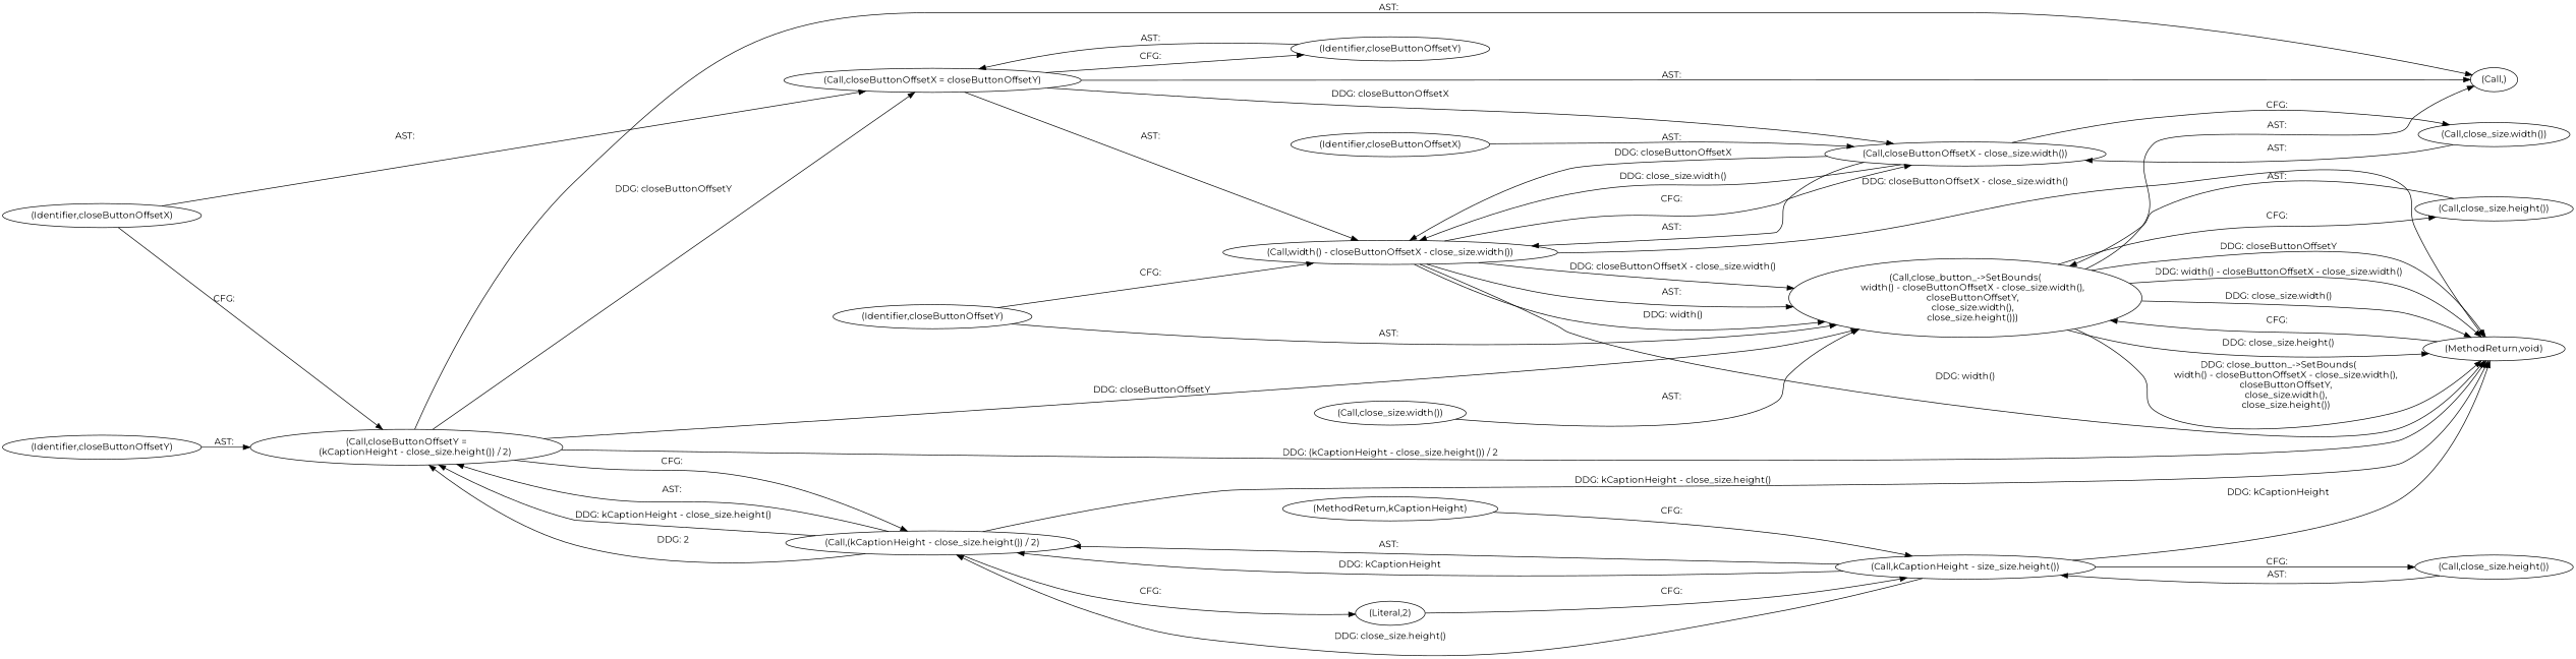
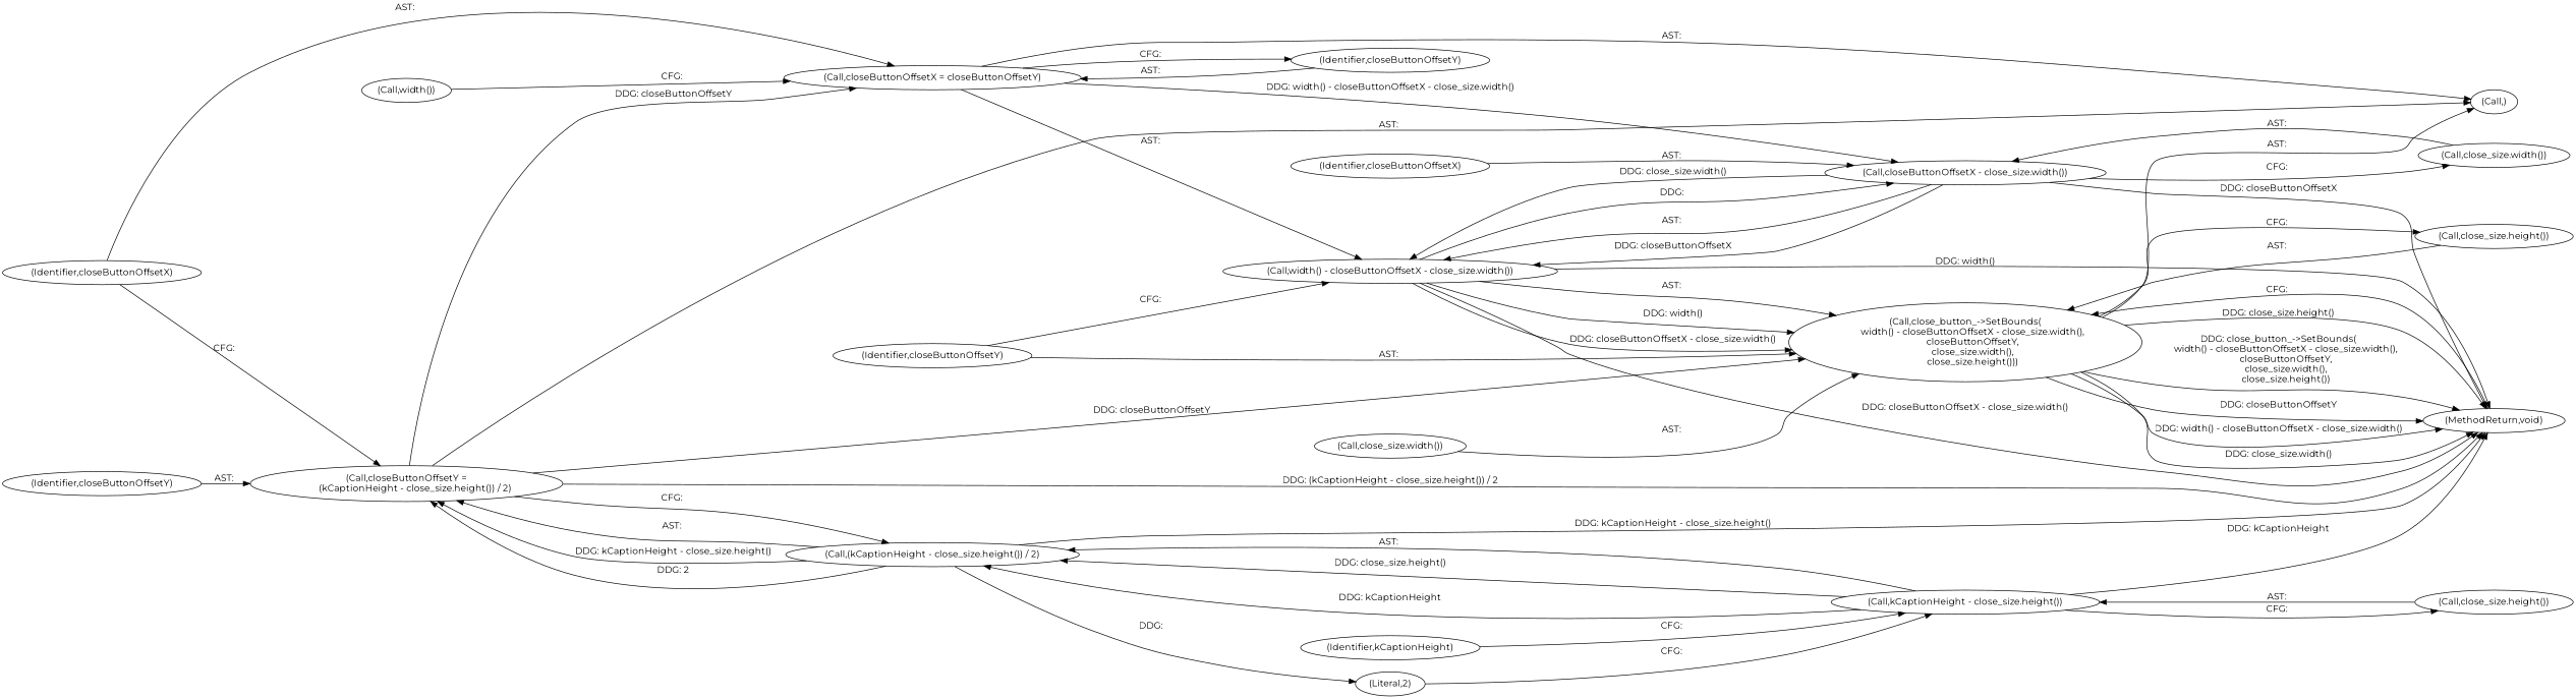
  digraph {
    fontname=Montserrat
    rankdir=LR
    node [fontname=Montserrat]
    edge [fontname=Montserrat]
    n1 [label="(Call,close_button_->SetBounds(\n      width() - closeButtonOffsetX - close_size.width(),\n      closeButtonOffsetY,\n      close_size.width(),\n      close_size.height()))"]
    n2 [label="(MethodReturn,void)"]
    n3 [label="(Call,)"]
    n4 [label="(Call,close_size.height())"]
    n5 [label="(Call,width() - closeButtonOffsetX - close_size.width())"]
    n6 [label="(Call,closeButtonOffsetX - close_size.width())"]
    n7 [label="(Call,close_size.width())"]
    n8 [label="(Call,closeButtonOffsetX = closeButtonOffsetY)"]
    n9 [label="(Identifier,closeButtonOffsetY)"]
    n10 [label="(Call,closeButtonOffsetY =\n       (kCaptionHeight - close_size.height()) / 2)"]
    n11 [label="(Call,(kCaptionHeight - close_size.height()) / 2)"]
    n12 [label="(Literal,2)"]
-   n13 [label="(Call,kCaptionHeight - size_size.height())"]
+   n13 [label="(Call,kCaptionHeight - close_size.height())"]
    n14 [label="(Call,close_size.height())"]
+   n15 [label="(Call,width())"]
    n16 [label="(Identifier,closeButtonOffsetX)"]
-   n17 [label="(MethodReturn,kCaptionHeight)"]
+   n17 [label="(Identifier,kCaptionHeight)"]
    n18 [label="(Identifier,closeButtonOffsetY)"]
    n19 [label="(Identifier,closeButtonOffsetX)"]
    n20 [label="(Identifier,closeButtonOffsetY)"]
    n21 [label="(Call,close_size.width())"]
    n1 -> n2 [label="DDG: close_size.height()"]
    n1 -> n2 [label="DDG: close_button_->SetBounds(\n      width() - closeButtonOffsetX - close_size.width(),\n      closeButtonOffsetY,\n      close_size.width(),\n      close_size.height())"]
    n1 -> n2 [label="DDG: closeButtonOffsetY"]
    n1 -> n2 [label="DDG: width() - closeButtonOffsetX - close_size.width()"]
    n1 -> n2 [label="DDG: close_size.width()"]
    n1 -> n3 [label="AST: "]
    n1 -> n4 [label="CFG: "]
    n2 -> n1 [label="CFG: "]
    n4 -> n1 [label="AST: "]
    n5 -> n1 [label="AST: "]
    n5 -> n1 [label="DDG: width()"]
    n5 -> n1 [label="DDG: closeButtonOffsetX - close_size.width()"]
    n5 -> n2 [label="DDG: width()"]
    n5 -> n2 [label="DDG: closeButtonOffsetX - close_size.width()"]
-   n5 -> n6 [label="CFG: "]
+   n5 -> n6 [label="DDG: "]
+   n6 -> n2 [label="DDG: closeButtonOffsetX"]
    n6 -> n5 [label="AST: "]
    n6 -> n5 [label="DDG: closeButtonOffsetX"]
    n6 -> n5 [label="DDG: close_size.width()"]
    n6 -> n7 [label="CFG: "]
    n7 -> n6 [label="AST: "]
    n8 -> n3 [label="AST: "]
    n8 -> n5 [label="AST: "]
-   n8 -> n6 [label="DDG: closeButtonOffsetX"]
+   n8 -> n6 [label="DDG: width() - closeButtonOffsetX - close_size.width()"]
    n8 -> n9 [label="CFG: "]
    n9 -> n8 [label="AST: "]
    n10 -> n1 [label="DDG: closeButtonOffsetY"]
    n10 -> n2 [label="DDG: (kCaptionHeight - close_size.height()) / 2"]
    n10 -> n3 [label="AST: "]
    n10 -> n8 [label="DDG: closeButtonOffsetY"]
    n10 -> n11 [label="CFG: "]
    n11 -> n2 [label="DDG: kCaptionHeight - close_size.height()"]
    n11 -> n10 [label="AST: "]
    n11 -> n10 [label="DDG: kCaptionHeight - close_size.height()"]
    n11 -> n10 [label="DDG: 2"]
-   n11 -> n12 [label="CFG: "]
+   n11 -> n12 [label="DDG: "]
    n12 -> n13 [label="CFG: "]
    n13 -> n2 [label="DDG: kCaptionHeight"]
    n13 -> n11 [label="AST: "]
    n13 -> n11 [label="DDG: kCaptionHeight"]
    n13 -> n11 [label="DDG: close_size.height()"]
    n13 -> n14 [label="CFG: "]
    n14 -> n13 [label="AST: "]
+   n15 -> n8 [label="CFG: "]
    n16 -> n8 [label="AST: "]
    n16 -> n10 [label="CFG: "]
    n17 -> n13 [label="CFG: "]
    n18 -> n1 [label="AST: "]
    n18 -> n5 [label="CFG: "]
    n19 -> n6 [label="AST: "]
    n20 -> n10 [label="AST: "]
    n21 -> n1 [label="AST: "]
  }
